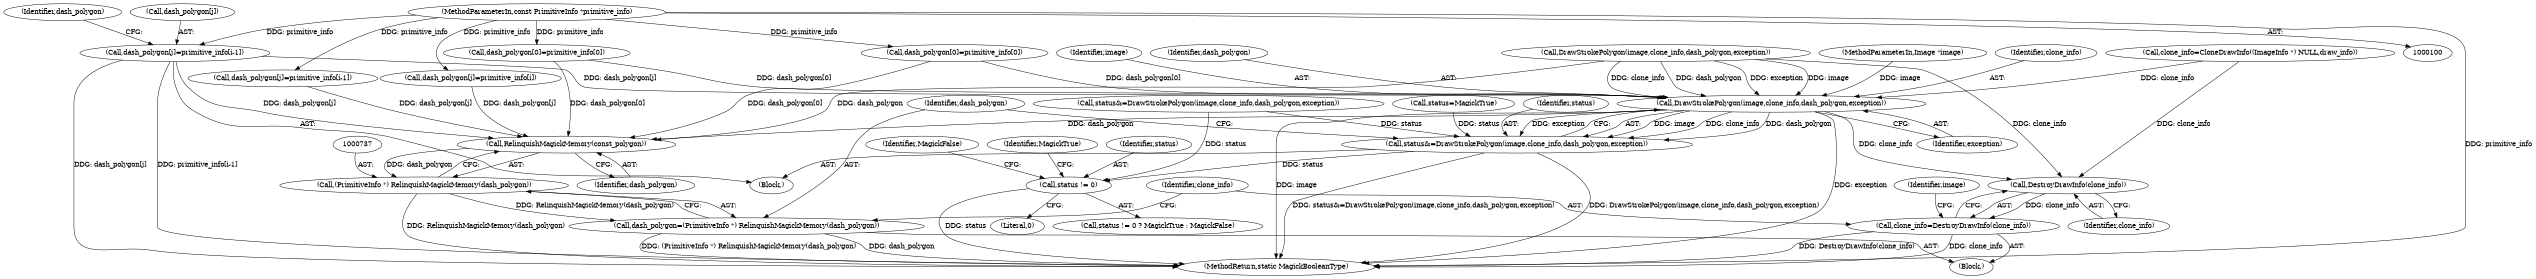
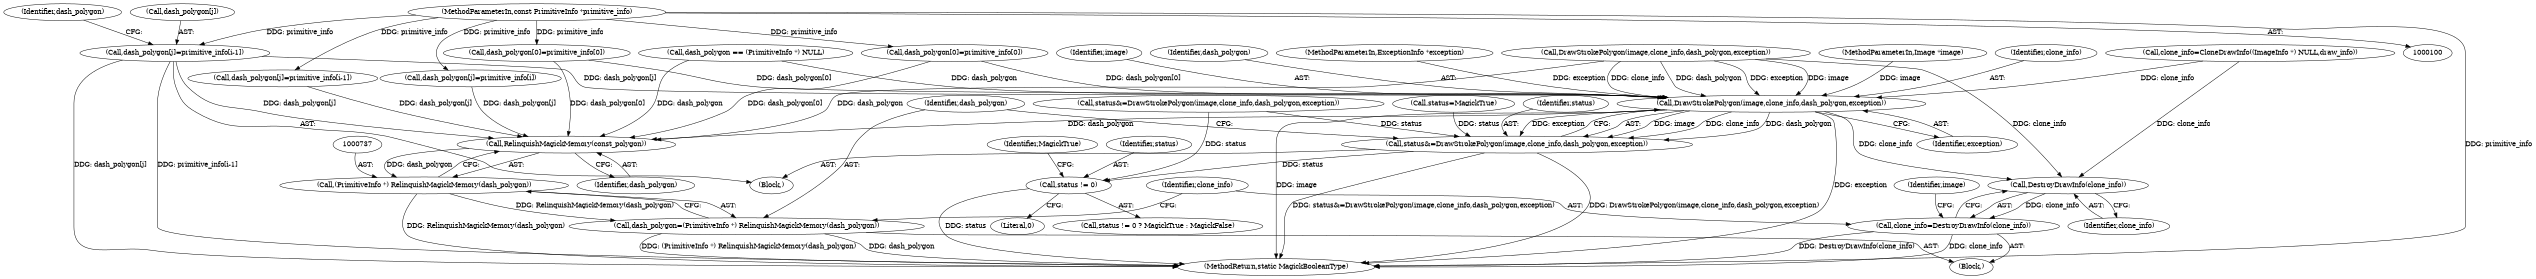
  digraph {
    n1 [label="(Call,dash_polygon[j]=primitive_info[i-1])"]
    n2 [label="(Call,DrawStrokePolygon(image,clone_info,dash_polygon,exception))"]
    n3 [label="(Call,RelinquishMagickMemory(const_polygon))"]
    n4 [label="(Block,)"]
    n5 [label="(MethodReturn,static MagickBooleanType)"]
    n6 [label="(Call,status&=DrawStrokePolygon(image,clone_info,dash_polygon,exception))"]
    n7 [label="(Call,DestroyDrawInfo(clone_info))"]
    n8 [label="(Identifier,exception)"]
    n9 [label="(Call,(PrimitiveInfo *) RelinquishMagickMemory(dash_polygon))"]
    n10 [label="(Identifier,dash_polygon)"]
    n11 [label="(MethodParameterIn,const PrimitiveInfo *primitive_info)"]
    n12 [label="(Call,dash_polygon[j]=primitive_info[i-1])"]
    n13 [label="(Call,dash_polygon[0]=primitive_info[0])"]
    n14 [label="(Call,dash_polygon[0]=primitive_info[0])"]
    n15 [label="(Call,dash_polygon[j]=primitive_info[i])"]
    1000100
    n17 [label="(Call,status != 0)"]
    n18 [label="(Call,clone_info=DestroyDrawInfo(clone_info))"]
    n19 [label="(Identifier,clone_info)"]
    n20 [label="(Literal,0)"]
    n21 [label="(Call,status != 0 ? MagickTrue : MagickFalse)"]
    n22 [label="(Call,dash_polygon=(PrimitiveInfo *) RelinquishMagickMemory(dash_polygon))"]
    n23 [label="(Block,)"]
    n24 [label="(Call,DrawStrokePolygon(image,clone_info,dash_polygon,exception))"]
    n25 [label="(Identifier,dash_polygon)"]
    n26 [label="(Identifier,status)"]
    n27 [label="(Call,dash_polygon[j])"]
    n28 [label="(MethodParameterIn,Image *image)"]
+   n29 [label="(Call,dash_polygon == (PrimitiveInfo *) NULL)"]
    n30 [label="(Call,clone_info=CloneDrawInfo((ImageInfo *) NULL,draw_info))"]
-   n31 [label="(Identifier,MagickFalse)"]
    n32 [label="(Identifier,dash_polygon)"]
    n33 [label="(Identifier,clone_info)"]
    n34 [label="(Identifier,clone_info)"]
    n35 [label="(Call,status=MagickTrue)"]
    n36 [label="(Identifier,MagickTrue)"]
    n37 [label="(Identifier,status)"]
    n38 [label="(Identifier,image)"]
    n39 [label="(Identifier,dash_polygon)"]
    n40 [label="(Call,status&=DrawStrokePolygon(image,clone_info,dash_polygon,exception))"]
+   n41 [label="(MethodParameterIn,ExceptionInfo *exception)"]
    n42 [label="(Identifier,image)"]
    1000737
    n1 -> n2 [label="DDG: dash_polygon[j]"]
    n1 -> n3 [label="DDG: dash_polygon[j]"]
    n1 -> n4 [label="AST: "]
    n1 -> n5 [label="DDG: dash_polygon[j]"]
    n1 -> n5 [label="DDG: primitive_info[i-1]"]
    n2 -> n3 [label="DDG: dash_polygon"]
    n2 -> n5 [label="DDG: image"]
    n2 -> n5 [label="DDG: exception"]
    n2 -> n6 [label="AST: "]
    n2 -> n6 [label="DDG: image"]
    n2 -> n6 [label="DDG: clone_info"]
    n2 -> n6 [label="DDG: dash_polygon"]
    n2 -> n6 [label="DDG: exception"]
    n2 -> n7 [label="DDG: clone_info"]
    n2 -> n8 [label="CFG: "]
    n3 -> n9 [label="AST: "]
    n3 -> n9 [label="DDG: dash_polygon"]
    n3 -> n10 [label="CFG: "]
    n6 -> n2 [label="CFG: "]
    n6 -> n4 [label="AST: "]
    n6 -> n5 [label="DDG: DrawStrokePolygon(image,clone_info,dash_polygon,exception)"]
    n6 -> n5 [label="DDG: status&=DrawStrokePolygon(image,clone_info,dash_polygon,exception)"]
    n6 -> n17 [label="DDG: status"]
    n7 -> n18 [label="AST: "]
    n7 -> n18 [label="DDG: clone_info"]
    n7 -> n19 [label="CFG: "]
    n8 -> n2 [label="AST: "]
    n9 -> n3 [label="CFG: "]
    n9 -> n5 [label="DDG: RelinquishMagickMemory(dash_polygon)"]
    n9 -> n22 [label="AST: "]
    n9 -> n22 [label="DDG: RelinquishMagickMemory(dash_polygon)"]
    n10 -> n3 [label="AST: "]
    n11 -> n1 [label="DDG: primitive_info"]
    n11 -> n5 [label="DDG: primitive_info"]
    n11 -> n12 [label="DDG: primitive_info"]
    n11 -> n13 [label="DDG: primitive_info"]
    n11 -> n14 [label="DDG: primitive_info"]
    n11 -> n15 [label="DDG: primitive_info"]
    n11 -> 1000100 [label="AST: "]
    n12 -> n3 [label="DDG: dash_polygon[j]"]
    n13 -> n2 [label="DDG: dash_polygon[0]"]
    n13 -> n3 [label="DDG: dash_polygon[0]"]
    n14 -> n2 [label="DDG: dash_polygon[0]"]
    n14 -> n3 [label="DDG: dash_polygon[0]"]
    n15 -> n3 [label="DDG: dash_polygon[j]"]
    n17 -> n5 [label="DDG: status"]
    n17 -> n20 [label="CFG: "]
    n17 -> n21 [label="AST: "]
    n18 -> n5 [label="DDG: DestroyDrawInfo(clone_info)"]
    n18 -> n5 [label="DDG: clone_info"]
    n18 -> n7 [label="CFG: "]
    n18 -> n23 [label="AST: "]
    n19 -> n7 [label="AST: "]
    n22 -> n5 [label="DDG: dash_polygon"]
    n22 -> n5 [label="DDG: (PrimitiveInfo *) RelinquishMagickMemory(dash_polygon)"]
    n22 -> n9 [label="CFG: "]
    n22 -> n23 [label="AST: "]
    n24 -> n2 [label="DDG: image"]
    n24 -> n2 [label="DDG: clone_info"]
    n24 -> n2 [label="DDG: dash_polygon"]
    n24 -> n2 [label="DDG: exception"]
    n24 -> n3 [label="DDG: dash_polygon"]
    n24 -> n7 [label="DDG: clone_info"]
    n25 -> n1 [label="CFG: "]
    n26 -> n6 [label="AST: "]
    n27 -> n1 [label="AST: "]
    n28 -> n2 [label="DDG: image"]
+   n29 -> n2 [label="DDG: dash_polygon"]
+   n29 -> n3 [label="DDG: dash_polygon"]
    n30 -> n2 [label="DDG: clone_info"]
    n30 -> n7 [label="DDG: clone_info"]
-   n31 -> n17 [label="CFG: "]
    n32 -> n6 [label="CFG: "]
    n32 -> n22 [label="AST: "]
    n33 -> n18 [label="AST: "]
    n33 -> n22 [label="CFG: "]
    n34 -> n2 [label="AST: "]
    n35 -> n6 [label="DDG: status"]
    n36 -> n17 [label="CFG: "]
    n37 -> n17 [label="AST: "]
    n38 -> n2 [label="AST: "]
    n39 -> n2 [label="AST: "]
    n40 -> n6 [label="DDG: status"]
    n40 -> n17 [label="DDG: status"]
+   n41 -> n2 [label="DDG: exception"]
    n42 -> n18 [label="CFG: "]
    1000737 -> n9 [label="AST: "]
  }
